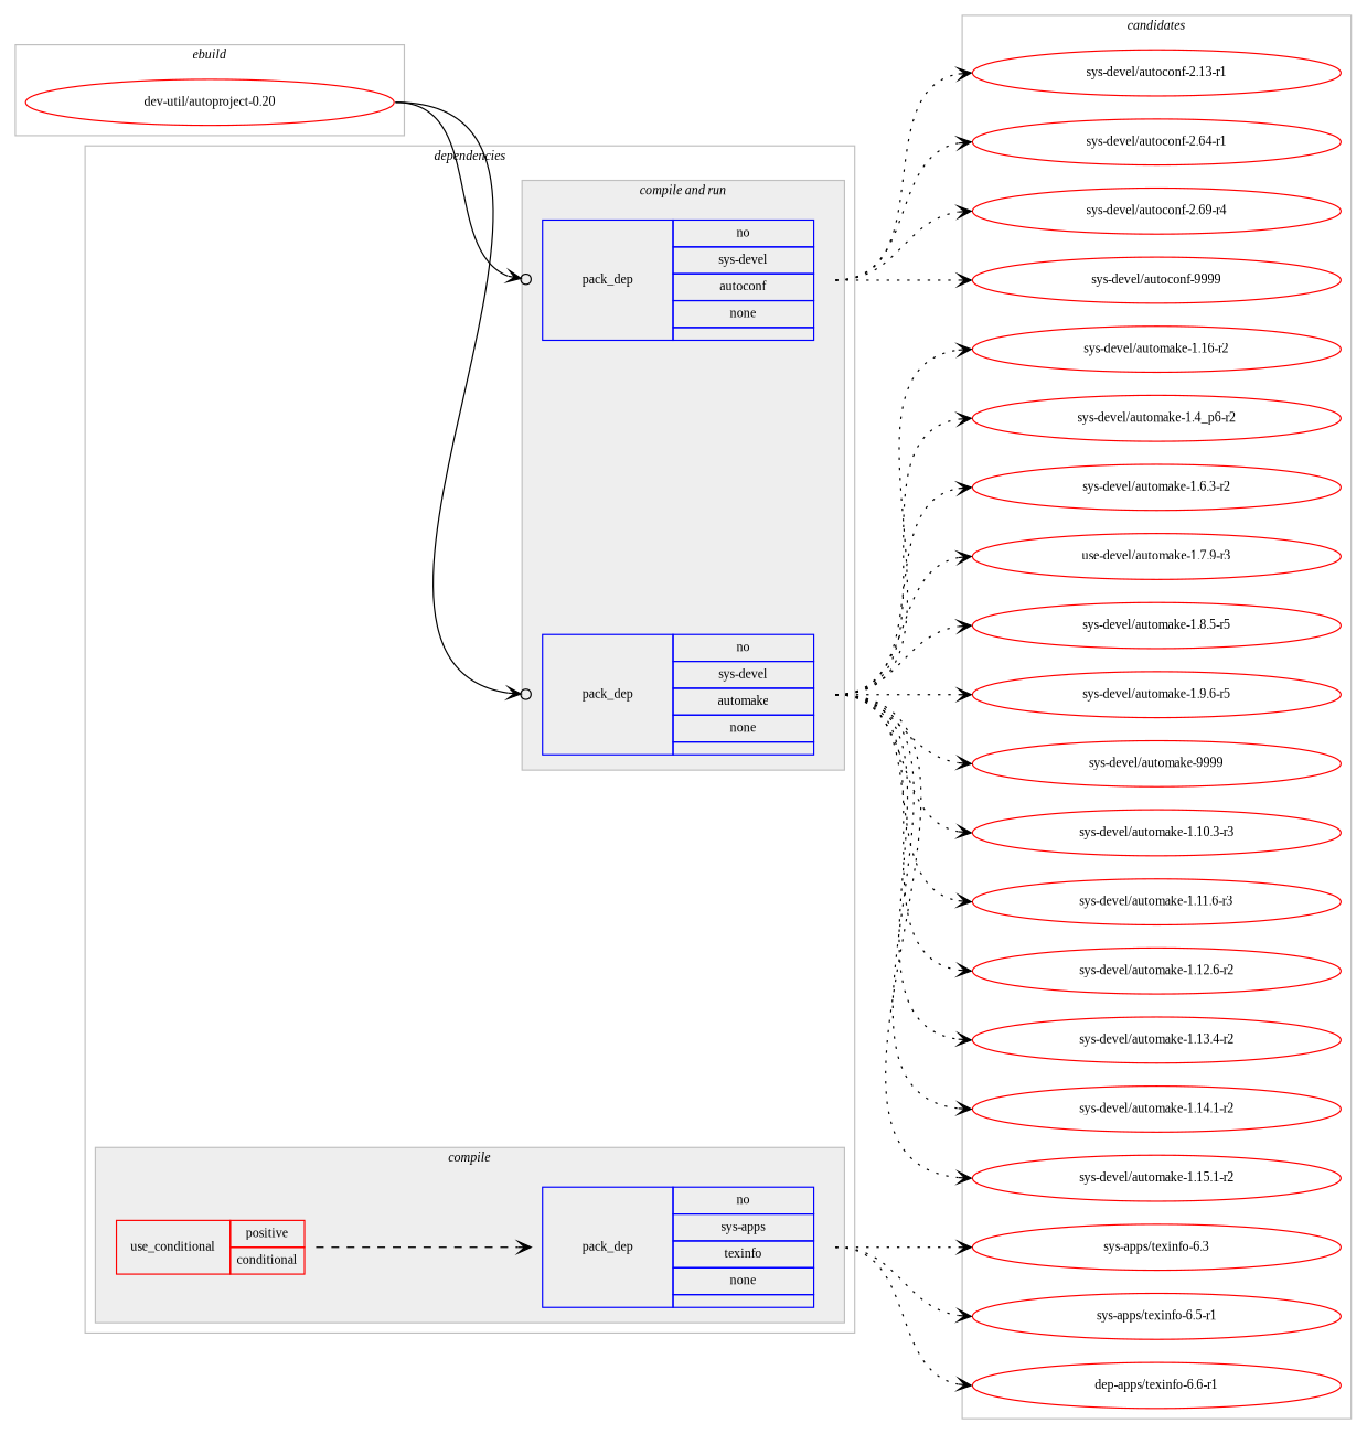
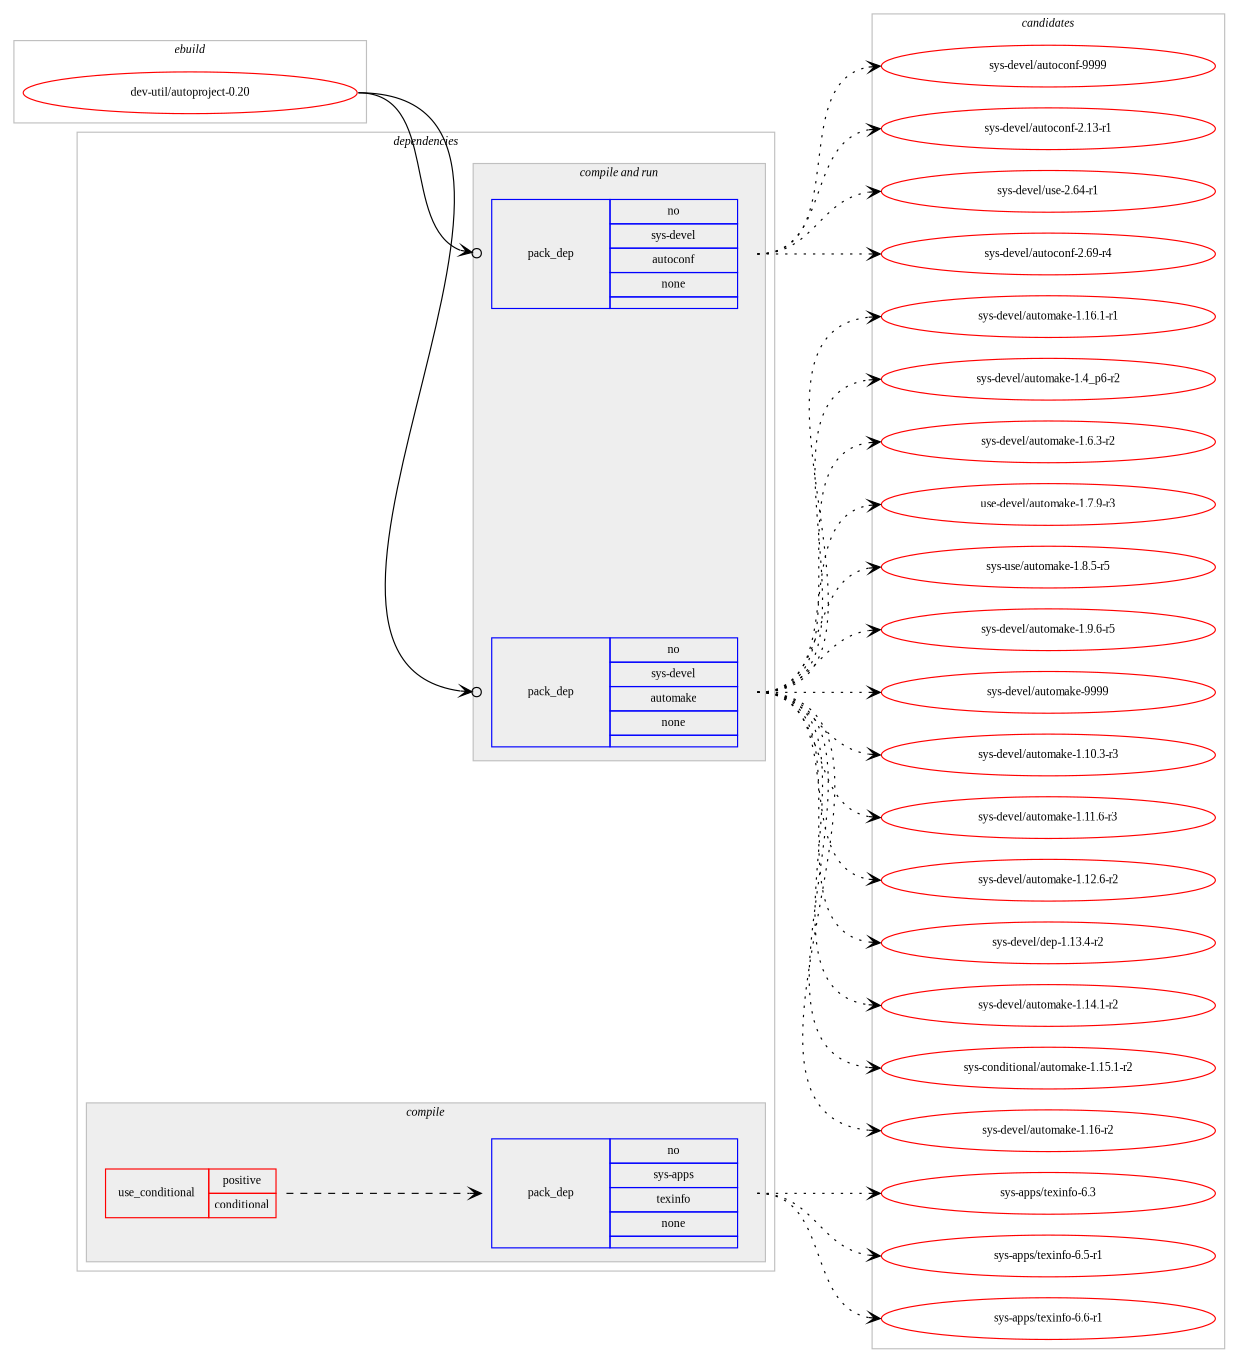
  digraph {
    compound=true
    concentrate=true
    fontname="Liberation Serif"
    fontsize=10
    newrank=true
    rankdir=LR
    ranksep=1.5
    node [color=red fontname="Liberation Serif" fontsize=10]
    edge [arrowhead=vee fontname="Liberation Serif" headport=w style=dotted tailport=e weight=100]
    n1 [label="dev-util/autoproject-0.20" width=4]
    n2 [color=blue label=<<TABLE BORDER="0" CELLBORDER="1" CELLSPACING="0" CELLPADDING="4" WIDTH="220"><TR><TD ROWSPAN="6" CELLPADDING="30">pack_dep</TD></TR><TR><TD WIDTH="110">no</TD></TR><TR><TD>sys-apps</TD></TR><TR><TD>texinfo</TD></TR><TR><TD>none</TD></TR><TR><TD></TD></TR></TABLE>> shape=none]
    n3 [label=<<TABLE BORDER="0" CELLBORDER="1" CELLSPACING="0" CELLPADDING="4"><TR><TD ROWSPAN="3" CELLPADDING="10">use_conditional</TD></TR><TR><TD>positive</TD></TR><TR><TD>conditional</TD></TR></TABLE>> shape=none]
    n4 [color=blue label=<<TABLE BORDER="0" CELLBORDER="1" CELLSPACING="0" CELLPADDING="4" WIDTH="220"><TR><TD ROWSPAN="6" CELLPADDING="30">pack_dep</TD></TR><TR><TD WIDTH="110">no</TD></TR><TR><TD>sys-devel</TD></TR><TR><TD>autoconf</TD></TR><TR><TD>none</TD></TR><TR><TD></TD></TR></TABLE>> shape=none]
    n5 [color=blue label=<<TABLE BORDER="0" CELLBORDER="1" CELLSPACING="0" CELLPADDING="4" WIDTH="220"><TR><TD ROWSPAN="6" CELLPADDING="30">pack_dep</TD></TR><TR><TD WIDTH="110">no</TD></TR><TR><TD>sys-devel</TD></TR><TR><TD>automake</TD></TR><TR><TD>none</TD></TR><TR><TD></TD></TR></TABLE>> shape=none]
    n6 [label="sys-apps/texinfo-6.3" width=4]
    n7 [label="sys-apps/texinfo-6.5-r1" width=4]
-   n8 [label="dep-apps/texinfo-6.6-r1" width=4]
+   n8 [label="sys-apps/texinfo-6.6-r1" width=4]
    n9 [label="sys-devel/autoconf-2.13-r1" width=4]
-   n10 [label="sys-devel/autoconf-2.64-r1" width=4]
+   n10 [label="sys-devel/use-2.64-r1" width=4]
    n11 [label="sys-devel/autoconf-2.69-r4" width=4]
    n12 [label="sys-devel/autoconf-9999" width=4]
    n13 [label="sys-devel/automake-1.10.3-r3" width=4]
    n14 [label="sys-devel/automake-1.11.6-r3" width=4]
    n15 [label="sys-devel/automake-1.12.6-r2" width=4]
-   n16 [label="sys-devel/automake-1.13.4-r2" width=4]
+   n16 [label="sys-devel/dep-1.13.4-r2" width=4]
    n17 [label="sys-devel/automake-1.14.1-r2" width=4]
-   n18 [label="sys-devel/automake-1.15.1-r2" width=4]
+   n18 [label="sys-conditional/automake-1.15.1-r2" width=4]
    n19 [label="sys-devel/automake-1.16-r2" width=4]
+   n20 [label="sys-devel/automake-1.16.1-r1" width=4]
    n21 [label="sys-devel/automake-1.4_p6-r2" width=4]
    n22 [label="sys-devel/automake-1.6.3-r2" width=4]
    n23 [label="use-devel/automake-1.7.9-r3" width=4]
-   n24 [label="sys-devel/automake-1.8.5-r5" width=4]
+   n24 [label="sys-use/automake-1.8.5-r5" width=4]
    n25 [label="sys-devel/automake-1.9.6-r5" width=4]
    n26 [label="sys-devel/automake-9999" width=4]
    subgraph cluster_1 {
      color=gray
      label=<<i>ebuild</i>>
      rank=same
      n1
    }
    subgraph cluster_2 {
      color=gray
      label=<<i>dependencies</i>>
      subgraph cluster_3 {
        color=gray
        fillcolor="#eeeeee"
        label=<<i>compile</i>>
        style=filled
        subgraph sub_4 {
          color=gray
          fillcolor="#eeeeee"
          label=<<i>compile</i>>
          style=filled
          n3
          subgraph sub_5 {
            color=gray
            fillcolor="#eeeeee"
            label=<<i>compile</i>>
            style=filled
            n2
          }
        }
      }
      subgraph cluster_6 {
        color=gray
        fillcolor="#eeeeee"
        label=<<i>compile and run</i>>
        style=filled
        subgraph sub_7 {
          color=gray
          fillcolor="#eeeeee"
          label=<<i>compile and run</i>>
          style=filled
          n4
        }
        subgraph sub_8 {
          color=gray
          fillcolor="#eeeeee"
          label=<<i>compile and run</i>>
          style=filled
          n5
        }
      }
      subgraph cluster_9 {
        color=gray
        fillcolor="#eeeeee"
        label=<<i>run</i>>
        style=filled
      }
    }
    subgraph cluster_10 {
      color=gray
      label=<<i>candidates</i>>
      rank=same
      subgraph sub_11 {
        color=black
        label=<<i>candidates</i>>
        nodesep=1
        rank=same
        n6
        n7
        n8
      }
      subgraph sub_12 {
        color=black
        label=<<i>candidates</i>>
        nodesep=1
        rank=same
        n9
        n10
        n11
        n12
      }
      subgraph sub_13 {
        color=black
        label=<<i>candidates</i>>
        nodesep=1
        rank=same
        n13
        n14
        n15
        n16
        n17
        n18
        n19
+       n20
        n21
        n22
        n23
        n24
        n25
        n26
      }
    }
    n1 -> n4 [arrowhead=odotvee style=solid weight=20]
    n1 -> n5 [arrowhead=odotvee style=solid weight=20]
    n2 -> n6
    n2 -> n7
    n2 -> n8
    n3 -> n2 [style=dashed weight=20]
    n4 -> n9
    n4 -> n10
    n4 -> n11
    n4 -> n12
    n5 -> n13
    n5 -> n14
    n5 -> n15
    n5 -> n16
    n5 -> n17
    n5 -> n18
    n5 -> n19
+   n5 -> n20
    n5 -> n21
    n5 -> n22
    n5 -> n23
    n5 -> n24
    n5 -> n25
    n5 -> n26
  }
